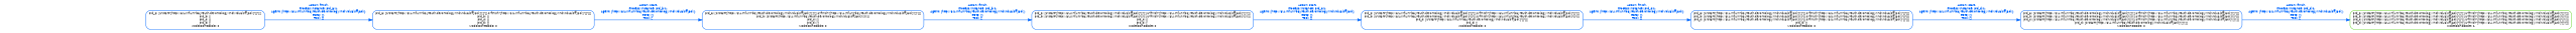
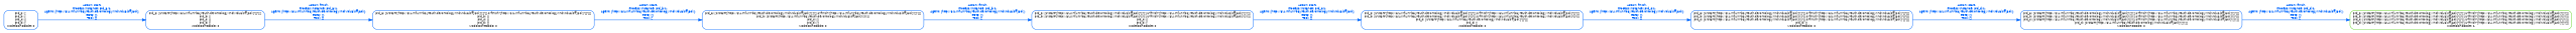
  digraph {
    rankdir=LR
    node [color="#0066FF" fontcolor="#666666" fontname=Helvetica fontsize=8 shape=box style="rounded, setlinewidth(1.25)"]
    edge [color="#0066FF" fontcolor="#0066FF" fontname=Helvetica fontsize=8 style="setlinewidth(1.25)"]
+   n1 [label="pid_a: []\npid_b: []\npid_c: []\npid_d: []\nModelDoneCode: 0"]
    n2 [label="pid_a: [1-start-[http://ai4.inf.uni-bayreuth.de/ontology/individuals#Jack]-[]-[]]\npid_b: []\npid_c: []\npid_d: []\nModelDoneCode: 0"]
    n3 [label="pid_a: [1-start-[http://ai4.inf.uni-bayreuth.de/ontology/individuals#Jack]-[]-[],1-finish-[http://ai4.inf.uni-bayreuth.de/ontology/individuals#Jack]-[]-[]]\npid_b: []\npid_c: []\npid_d: []\nModelDoneCode: 0"]
    n4 [label="pid_a: [1-start-[http://ai4.inf.uni-bayreuth.de/ontology/individuals#Jack]-[]-[],1-finish-[http://ai4.inf.uni-bayreuth.de/ontology/individuals#Jack]-[]-[]]\npid_b: [1-start-[http://ai4.inf.uni-bayreuth.de/ontology/individuals#Jack]-[]-[]]\npid_c: []\npid_d: []\nModelDoneCode: 0"]
    n5 [label="pid_a: [1-start-[http://ai4.inf.uni-bayreuth.de/ontology/individuals#Jack]-[]-[],1-finish-[http://ai4.inf.uni-bayreuth.de/ontology/individuals#Jack]-[]-[]]\npid_b: [1-start-[http://ai4.inf.uni-bayreuth.de/ontology/individuals#Jack]-[]-[],1-finish-[http://ai4.inf.uni-bayreuth.de/ontology/individuals#Jack]-[]-[]]\npid_c: []\npid_d: []\nModelDoneCode: 0"]
    n6 [label="pid_a: [1-start-[http://ai4.inf.uni-bayreuth.de/ontology/individuals#Jack]-[]-[],1-finish-[http://ai4.inf.uni-bayreuth.de/ontology/individuals#Jack]-[]-[]]\npid_b: [1-start-[http://ai4.inf.uni-bayreuth.de/ontology/individuals#Jack]-[]-[],1-finish-[http://ai4.inf.uni-bayreuth.de/ontology/individuals#Jack]-[]-[]]\npid_c: [1-start-[http://ai4.inf.uni-bayreuth.de/ontology/individuals#Jack]-[]-[]]\npid_d: []\nModelDoneCode: 0"]
    n7 [label="pid_a: [1-start-[http://ai4.inf.uni-bayreuth.de/ontology/individuals#Jack]-[]-[],1-finish-[http://ai4.inf.uni-bayreuth.de/ontology/individuals#Jack]-[]-[]]\npid_b: [1-start-[http://ai4.inf.uni-bayreuth.de/ontology/individuals#Jack]-[]-[],1-finish-[http://ai4.inf.uni-bayreuth.de/ontology/individuals#Jack]-[]-[]]\npid_c: [1-start-[http://ai4.inf.uni-bayreuth.de/ontology/individuals#Jack]-[]-[],1-finish-[http://ai4.inf.uni-bayreuth.de/ontology/individuals#Jack]-[]-[]]\npid_d: []\nModelDoneCode: 0"]
    n8 [label="pid_a: [1-start-[http://ai4.inf.uni-bayreuth.de/ontology/individuals#Jack]-[]-[],1-finish-[http://ai4.inf.uni-bayreuth.de/ontology/individuals#Jack]-[]-[]]\npid_b: [1-start-[http://ai4.inf.uni-bayreuth.de/ontology/individuals#Jack]-[]-[],1-finish-[http://ai4.inf.uni-bayreuth.de/ontology/individuals#Jack]-[]-[]]\npid_c: [1-start-[http://ai4.inf.uni-bayreuth.de/ontology/individuals#Jack]-[]-[],1-finish-[http://ai4.inf.uni-bayreuth.de/ontology/individuals#Jack]-[]-[]]\npid_d: [1-start-[http://ai4.inf.uni-bayreuth.de/ontology/individuals#Jack]-[]-[]]\nModelDoneCode: 0"]
    n9 [color="#62D523" label="pid_a: [1-start-[http://ai4.inf.uni-bayreuth.de/ontology/individuals#Jack]-[]-[],1-finish-[http://ai4.inf.uni-bayreuth.de/ontology/individuals#Jack]-[]-[]]\npid_b: [1-start-[http://ai4.inf.uni-bayreuth.de/ontology/individuals#Jack]-[]-[],1-finish-[http://ai4.inf.uni-bayreuth.de/ontology/individuals#Jack]-[]-[]]\npid_c: [1-start-[http://ai4.inf.uni-bayreuth.de/ontology/individuals#Jack]-[]-[],1-finish-[http://ai4.inf.uni-bayreuth.de/ontology/individuals#Jack]-[]-[]]\npid_d: [1-start-[http://ai4.inf.uni-bayreuth.de/ontology/individuals#Jack]-[]-[],1-finish-[http://ai4.inf.uni-bayreuth.de/ontology/individuals#Jack]-[]-[]]\nModelDoneCode: 1"]
+   n1 -> n2 [label="Action: start,\nProcess/Instance: pid_a/1,\nAgent: [http://ai4.inf.uni-bayreuth.de/ontology/individuals#Jack],\nData: [],\nTool: []"]
    n2 -> n3 [label="Action: finish,\nProcess/Instance: pid_a/1,\nAgent: [http://ai4.inf.uni-bayreuth.de/ontology/individuals#Jack],\nData: [],\nTool: []"]
    n3 -> n4 [label="Action: start,\nProcess/Instance: pid_b/1,\nAgent: [http://ai4.inf.uni-bayreuth.de/ontology/individuals#Jack],\nData: [],\nTool: []"]
    n4 -> n5 [label="Action: finish,\nProcess/Instance: pid_b/1,\nAgent: [http://ai4.inf.uni-bayreuth.de/ontology/individuals#Jack],\nData: [],\nTool: []"]
    n5 -> n6 [label="Action: start,\nProcess/Instance: pid_c/1,\nAgent: [http://ai4.inf.uni-bayreuth.de/ontology/individuals#Jack],\nData: [],\nTool: []"]
    n6 -> n7 [label="Action: finish,\nProcess/Instance: pid_c/1,\nAgent: [http://ai4.inf.uni-bayreuth.de/ontology/individuals#Jack],\nData: [],\nTool: []"]
    n7 -> n8 [label="Action: start,\nProcess/Instance: pid_d/1,\nAgent: [http://ai4.inf.uni-bayreuth.de/ontology/individuals#Jack],\nData: [],\nTool: []"]
    n8 -> n9 [label="Action: finish,\nProcess/Instance: pid_d/1,\nAgent: [http://ai4.inf.uni-bayreuth.de/ontology/individuals#Jack],\nData: [],\nTool: []"]
  }
